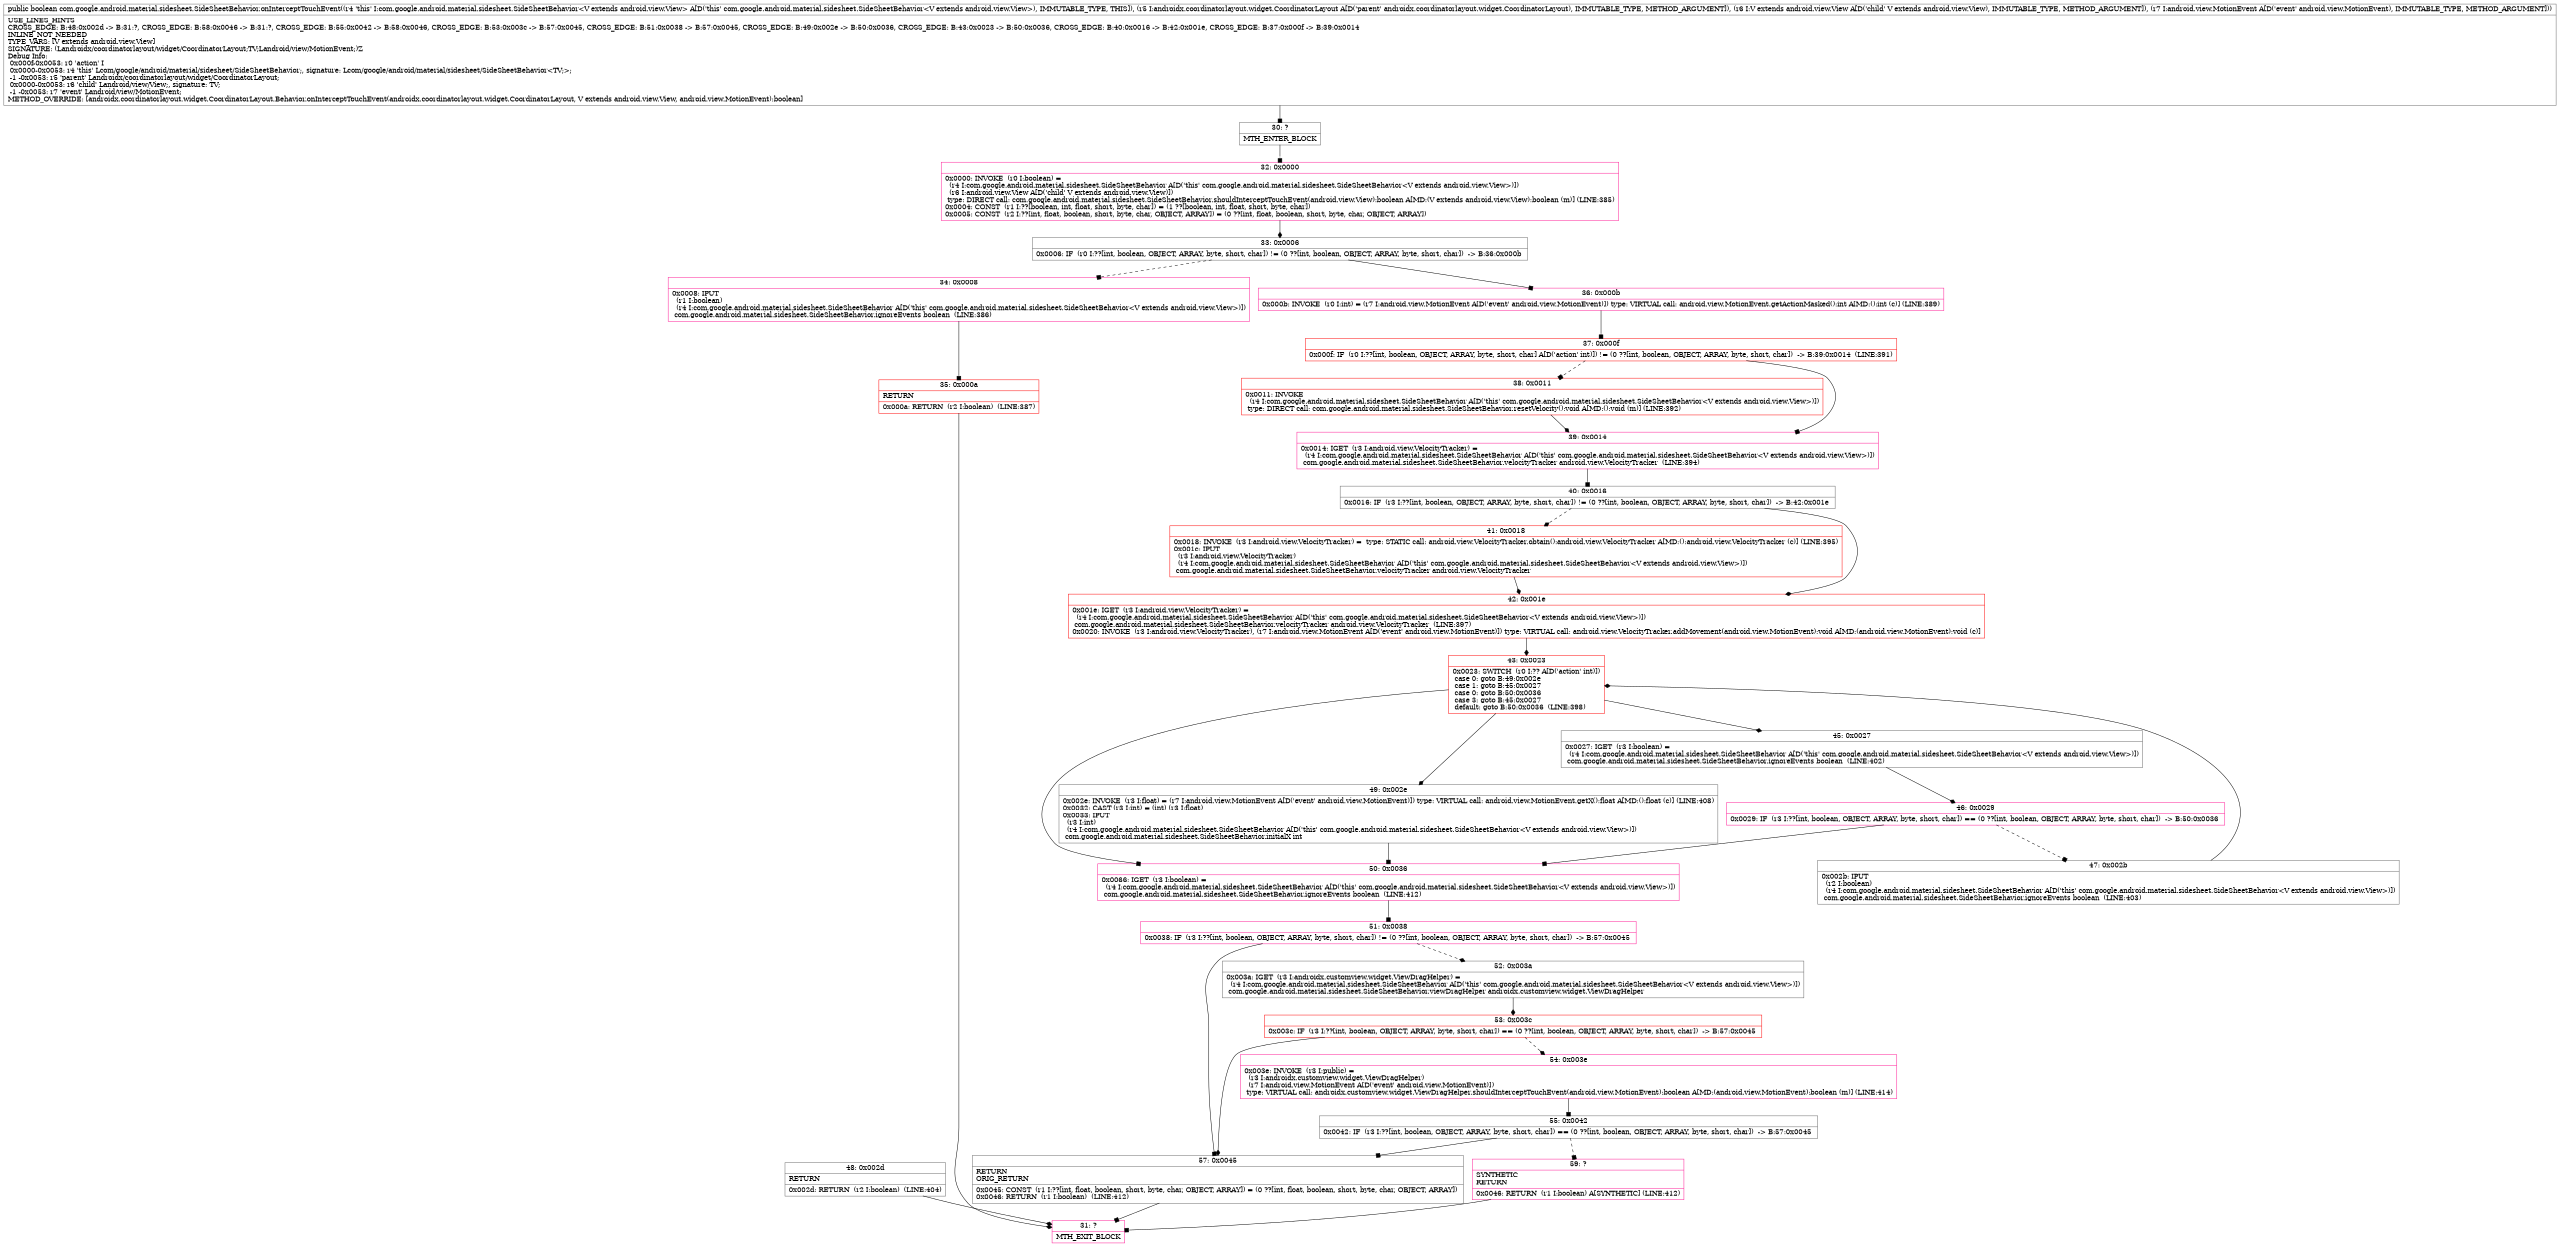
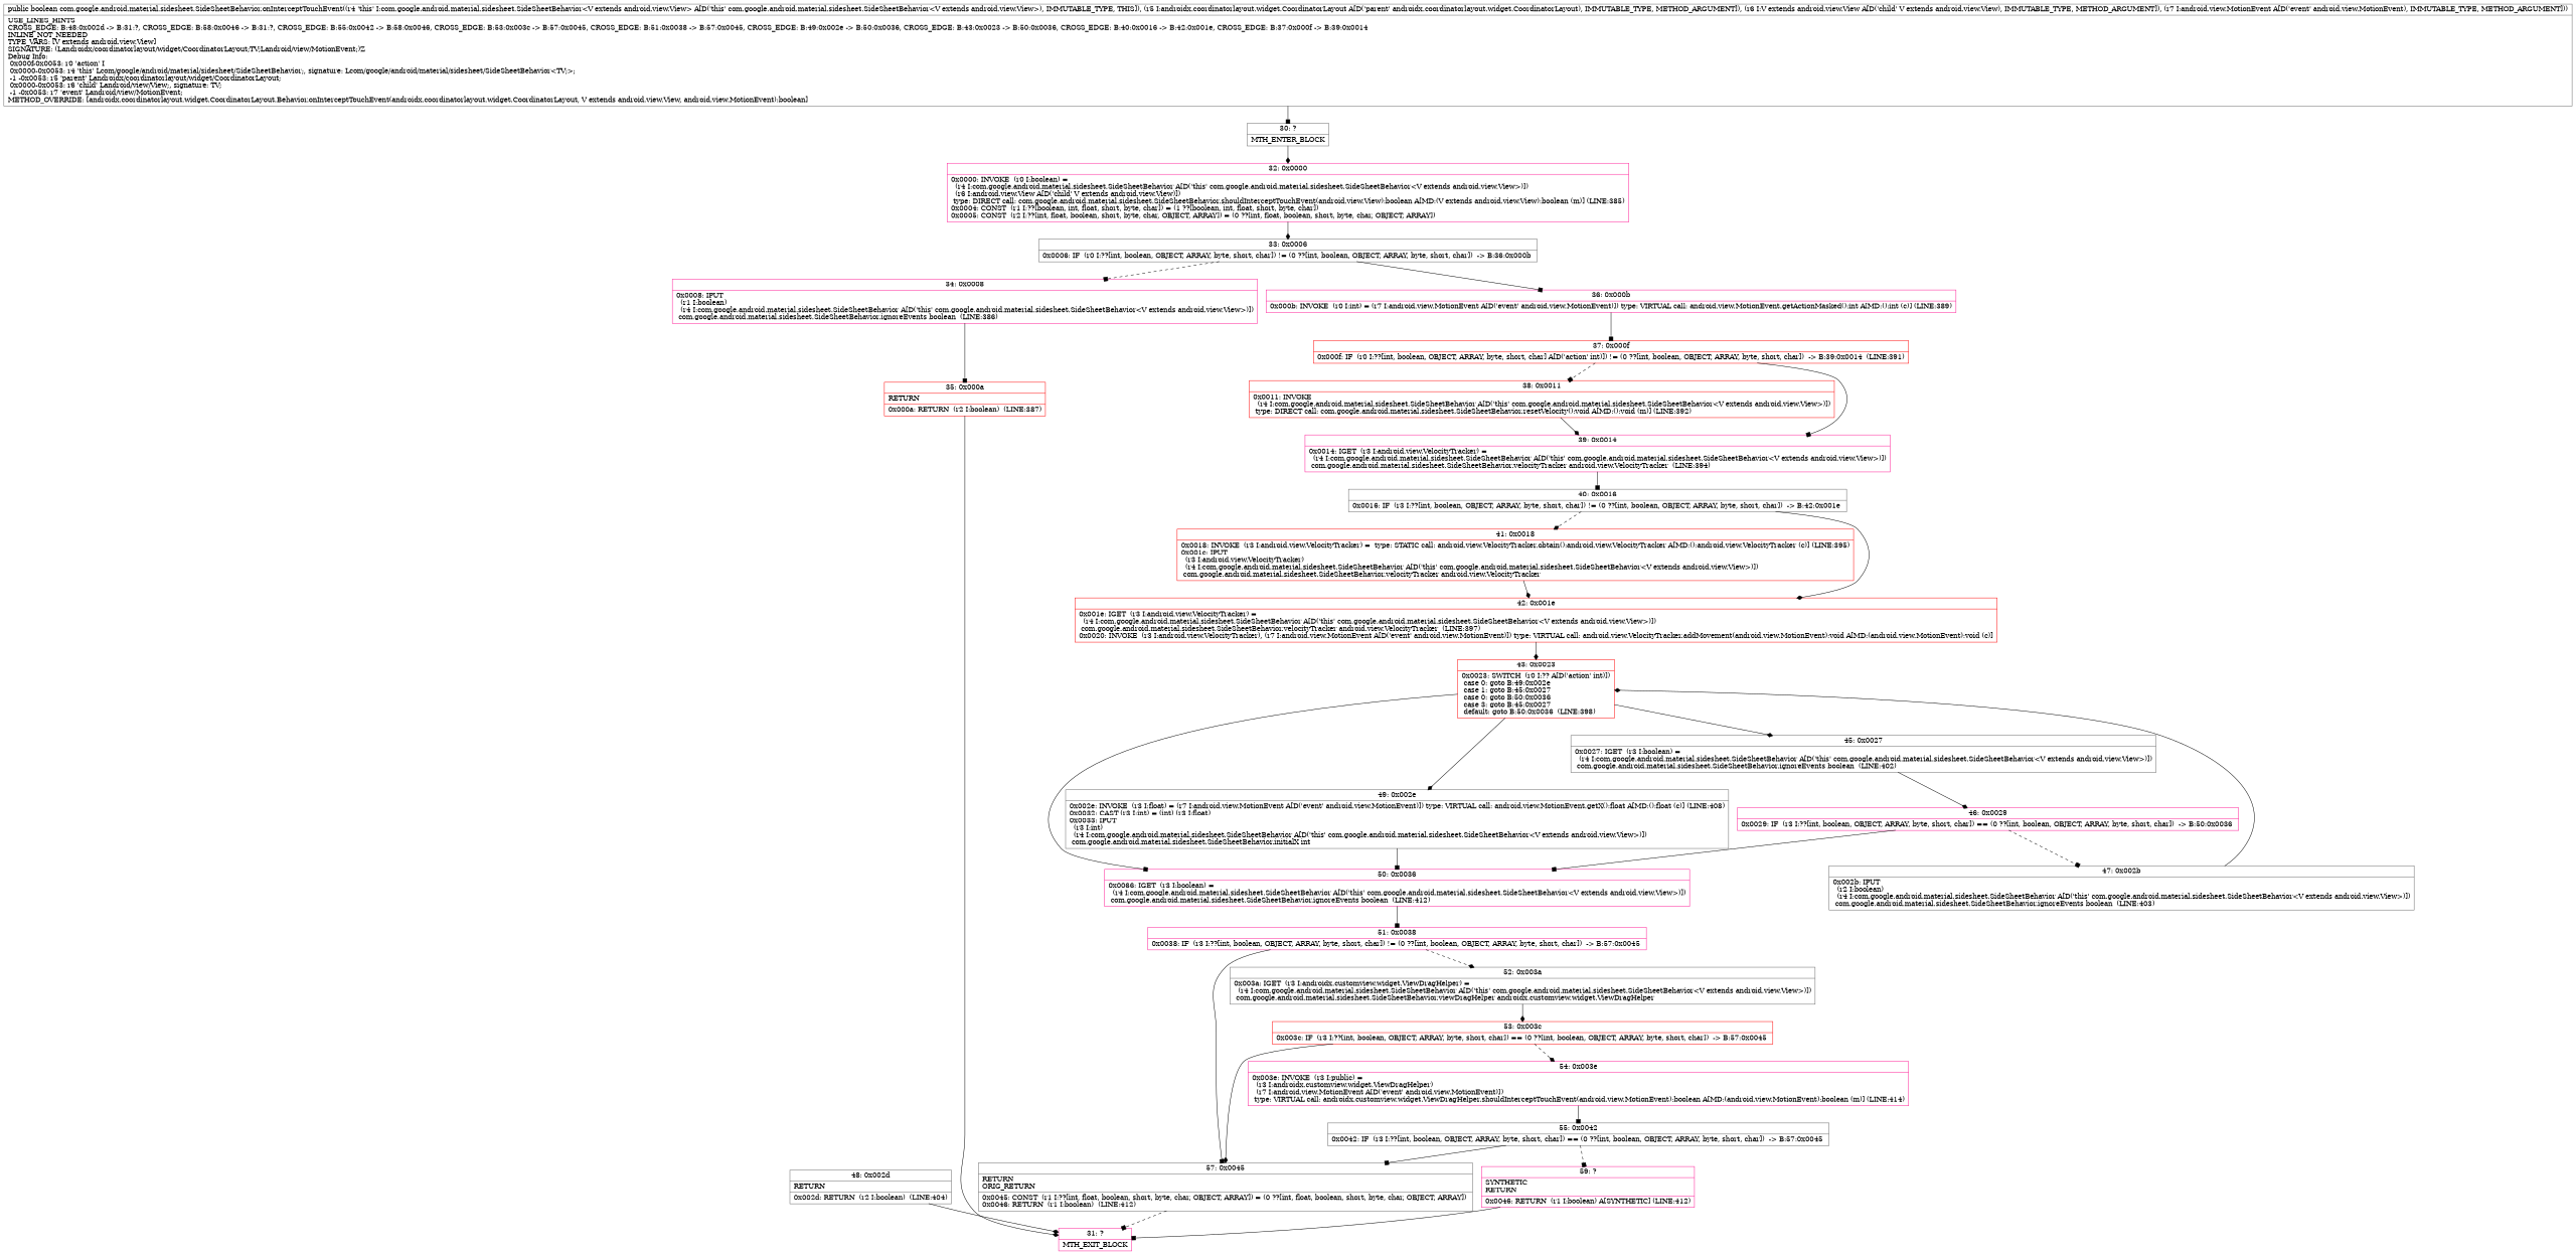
  digraph {
    node [color=gray40 shape=record]
    edge [arrowhead=box]
    n1 [label="{30\:\ ?|MTH_ENTER_BLOCK\l}"]
    n2 [color=deeppink label="{32\:\ 0x0000|0x0000: INVOKE  (r0 I:boolean) = \l  (r4 I:com.google.android.material.sidesheet.SideSheetBehavior A[D('this' com.google.android.material.sidesheet.SideSheetBehavior\<V extends android.view.View\>)])\l  (r6 I:android.view.View A[D('child' V extends android.view.View)])\l type: DIRECT call: com.google.android.material.sidesheet.SideSheetBehavior.shouldInterceptTouchEvent(android.view.View):boolean A[MD:(V extends android.view.View):boolean (m)] (LINE:385)\l0x0004: CONST  (r1 I:??[boolean, int, float, short, byte, char]) = (1 ??[boolean, int, float, short, byte, char]) \l0x0005: CONST  (r2 I:??[int, float, boolean, short, byte, char, OBJECT, ARRAY]) = (0 ??[int, float, boolean, short, byte, char, OBJECT, ARRAY]) \l}"]
    n3 [label="{33\:\ 0x0006|0x0006: IF  (r0 I:??[int, boolean, OBJECT, ARRAY, byte, short, char]) != (0 ??[int, boolean, OBJECT, ARRAY, byte, short, char])  \-\> B:36:0x000b \l}"]
    n4 [color=deeppink label="{34\:\ 0x0008|0x0008: IPUT  \l  (r1 I:boolean)\l  (r4 I:com.google.android.material.sidesheet.SideSheetBehavior A[D('this' com.google.android.material.sidesheet.SideSheetBehavior\<V extends android.view.View\>)])\l com.google.android.material.sidesheet.SideSheetBehavior.ignoreEvents boolean  (LINE:386)\l}"]
    n5 [color=deeppink label="{36\:\ 0x000b|0x000b: INVOKE  (r0 I:int) = (r7 I:android.view.MotionEvent A[D('event' android.view.MotionEvent)]) type: VIRTUAL call: android.view.MotionEvent.getActionMasked():int A[MD:():int (c)] (LINE:389)\l}"]
    n6 [color=red label="{35\:\ 0x000a|RETURN\l|0x000a: RETURN  (r2 I:boolean)  (LINE:387)\l}"]
    n7 [color=red label="{37\:\ 0x000f|0x000f: IF  (r0 I:??[int, boolean, OBJECT, ARRAY, byte, short, char] A[D('action' int)]) != (0 ??[int, boolean, OBJECT, ARRAY, byte, short, char])  \-\> B:39:0x0014  (LINE:391)\l}"]
    n8 [color=deeppink label="{31\:\ ?|MTH_EXIT_BLOCK\l}"]
    n9 [color=red label="{38\:\ 0x0011|0x0011: INVOKE  \l  (r4 I:com.google.android.material.sidesheet.SideSheetBehavior A[D('this' com.google.android.material.sidesheet.SideSheetBehavior\<V extends android.view.View\>)])\l type: DIRECT call: com.google.android.material.sidesheet.SideSheetBehavior.resetVelocity():void A[MD:():void (m)] (LINE:392)\l}"]
    n10 [color=deeppink label="{39\:\ 0x0014|0x0014: IGET  (r3 I:android.view.VelocityTracker) = \l  (r4 I:com.google.android.material.sidesheet.SideSheetBehavior A[D('this' com.google.android.material.sidesheet.SideSheetBehavior\<V extends android.view.View\>)])\l com.google.android.material.sidesheet.SideSheetBehavior.velocityTracker android.view.VelocityTracker  (LINE:394)\l}"]
    n11 [label="{40\:\ 0x0016|0x0016: IF  (r3 I:??[int, boolean, OBJECT, ARRAY, byte, short, char]) != (0 ??[int, boolean, OBJECT, ARRAY, byte, short, char])  \-\> B:42:0x001e \l}"]
    n12 [color=red label="{41\:\ 0x0018|0x0018: INVOKE  (r3 I:android.view.VelocityTracker) =  type: STATIC call: android.view.VelocityTracker.obtain():android.view.VelocityTracker A[MD:():android.view.VelocityTracker (c)] (LINE:395)\l0x001c: IPUT  \l  (r3 I:android.view.VelocityTracker)\l  (r4 I:com.google.android.material.sidesheet.SideSheetBehavior A[D('this' com.google.android.material.sidesheet.SideSheetBehavior\<V extends android.view.View\>)])\l com.google.android.material.sidesheet.SideSheetBehavior.velocityTracker android.view.VelocityTracker \l}"]
    n13 [color=red label="{42\:\ 0x001e|0x001e: IGET  (r3 I:android.view.VelocityTracker) = \l  (r4 I:com.google.android.material.sidesheet.SideSheetBehavior A[D('this' com.google.android.material.sidesheet.SideSheetBehavior\<V extends android.view.View\>)])\l com.google.android.material.sidesheet.SideSheetBehavior.velocityTracker android.view.VelocityTracker  (LINE:397)\l0x0020: INVOKE  (r3 I:android.view.VelocityTracker), (r7 I:android.view.MotionEvent A[D('event' android.view.MotionEvent)]) type: VIRTUAL call: android.view.VelocityTracker.addMovement(android.view.MotionEvent):void A[MD:(android.view.MotionEvent):void (c)]\l}"]
    n14 [color=red label="{43\:\ 0x0023|0x0023: SWITCH  (r0 I:?? A[D('action' int)])\l case 0: goto B:49:0x002e\l case 1: goto B:45:0x0027\l case 0: goto B:50:0x0036\l case 3: goto B:45:0x0027\l default: goto B:50:0x0036  (LINE:398)\l}"]
    n15 [label="{45\:\ 0x0027|0x0027: IGET  (r3 I:boolean) = \l  (r4 I:com.google.android.material.sidesheet.SideSheetBehavior A[D('this' com.google.android.material.sidesheet.SideSheetBehavior\<V extends android.view.View\>)])\l com.google.android.material.sidesheet.SideSheetBehavior.ignoreEvents boolean  (LINE:402)\l}"]
    n16 [label="{49\:\ 0x002e|0x002e: INVOKE  (r3 I:float) = (r7 I:android.view.MotionEvent A[D('event' android.view.MotionEvent)]) type: VIRTUAL call: android.view.MotionEvent.getX():float A[MD:():float (c)] (LINE:408)\l0x0032: CAST (r3 I:int) = (int) (r3 I:float) \l0x0033: IPUT  \l  (r3 I:int)\l  (r4 I:com.google.android.material.sidesheet.SideSheetBehavior A[D('this' com.google.android.material.sidesheet.SideSheetBehavior\<V extends android.view.View\>)])\l com.google.android.material.sidesheet.SideSheetBehavior.initialX int \l}"]
    n17 [color=deeppink label="{50\:\ 0x0036|0x0066: IGET  (r3 I:boolean) = \l  (r4 I:com.google.android.material.sidesheet.SideSheetBehavior A[D('this' com.google.android.material.sidesheet.SideSheetBehavior\<V extends android.view.View\>)])\l com.google.android.material.sidesheet.SideSheetBehavior.ignoreEvents boolean  (LINE:412)\l}"]
    n18 [color=deeppink label="{46\:\ 0x0029|0x0029: IF  (r3 I:??[int, boolean, OBJECT, ARRAY, byte, short, char]) == (0 ??[int, boolean, OBJECT, ARRAY, byte, short, char])  \-\> B:50:0x0036 \l}"]
    n19 [color=deeppink label="{51\:\ 0x0038|0x0038: IF  (r3 I:??[int, boolean, OBJECT, ARRAY, byte, short, char]) != (0 ??[int, boolean, OBJECT, ARRAY, byte, short, char])  \-\> B:57:0x0045 \l}"]
    n20 [label="{47\:\ 0x002b|0x002b: IPUT  \l  (r2 I:boolean)\l  (r4 I:com.google.android.material.sidesheet.SideSheetBehavior A[D('this' com.google.android.material.sidesheet.SideSheetBehavior\<V extends android.view.View\>)])\l com.google.android.material.sidesheet.SideSheetBehavior.ignoreEvents boolean  (LINE:403)\l}"]
    n21 [label="{48\:\ 0x002d|RETURN\l|0x002d: RETURN  (r2 I:boolean)  (LINE:404)\l}"]
    n22 [label="{52\:\ 0x003a|0x003a: IGET  (r3 I:androidx.customview.widget.ViewDragHelper) = \l  (r4 I:com.google.android.material.sidesheet.SideSheetBehavior A[D('this' com.google.android.material.sidesheet.SideSheetBehavior\<V extends android.view.View\>)])\l com.google.android.material.sidesheet.SideSheetBehavior.viewDragHelper androidx.customview.widget.ViewDragHelper \l}"]
    n23 [label="{57\:\ 0x0045|RETURN\lORIG_RETURN\l|0x0045: CONST  (r1 I:??[int, float, boolean, short, byte, char, OBJECT, ARRAY]) = (0 ??[int, float, boolean, short, byte, char, OBJECT, ARRAY]) \l0x0046: RETURN  (r1 I:boolean)  (LINE:412)\l}"]
    n24 [color=red label="{53\:\ 0x003c|0x003c: IF  (r3 I:??[int, boolean, OBJECT, ARRAY, byte, short, char]) == (0 ??[int, boolean, OBJECT, ARRAY, byte, short, char])  \-\> B:57:0x0045 \l}"]
    n25 [color=deeppink label="{54\:\ 0x003e|0x003e: INVOKE  (r3 I:public) = \l  (r3 I:androidx.customview.widget.ViewDragHelper)\l  (r7 I:android.view.MotionEvent A[D('event' android.view.MotionEvent)])\l type: VIRTUAL call: androidx.customview.widget.ViewDragHelper.shouldInterceptTouchEvent(android.view.MotionEvent):boolean A[MD:(android.view.MotionEvent):boolean (m)] (LINE:414)\l}"]
    n26 [label="{55\:\ 0x0042|0x0042: IF  (r3 I:??[int, boolean, OBJECT, ARRAY, byte, short, char]) == (0 ??[int, boolean, OBJECT, ARRAY, byte, short, char])  \-\> B:57:0x0045 \l}"]
    n27 [color=deeppink label="{59\:\ ?|SYNTHETIC\lRETURN\l|0x0046: RETURN  (r1 I:boolean) A[SYNTHETIC] (LINE:412)\l}"]
    n28 [label="{public boolean com.google.android.material.sidesheet.SideSheetBehavior.onInterceptTouchEvent((r4 'this' I:com.google.android.material.sidesheet.SideSheetBehavior\<V extends android.view.View\> A[D('this' com.google.android.material.sidesheet.SideSheetBehavior\<V extends android.view.View\>), IMMUTABLE_TYPE, THIS]), (r5 I:androidx.coordinatorlayout.widget.CoordinatorLayout A[D('parent' androidx.coordinatorlayout.widget.CoordinatorLayout), IMMUTABLE_TYPE, METHOD_ARGUMENT]), (r6 I:V extends android.view.View A[D('child' V extends android.view.View), IMMUTABLE_TYPE, METHOD_ARGUMENT]), (r7 I:android.view.MotionEvent A[D('event' android.view.MotionEvent), IMMUTABLE_TYPE, METHOD_ARGUMENT]))  | USE_LINES_HINTS\lCROSS_EDGE: B:48:0x002d \-\> B:31:?, CROSS_EDGE: B:58:0x0046 \-\> B:31:?, CROSS_EDGE: B:55:0x0042 \-\> B:58:0x0046, CROSS_EDGE: B:53:0x003c \-\> B:57:0x0045, CROSS_EDGE: B:51:0x0038 \-\> B:57:0x0045, CROSS_EDGE: B:49:0x002e \-\> B:50:0x0036, CROSS_EDGE: B:43:0x0023 \-\> B:50:0x0036, CROSS_EDGE: B:40:0x0016 \-\> B:42:0x001e, CROSS_EDGE: B:37:0x000f \-\> B:39:0x0014\lINLINE_NOT_NEEDED\lTYPE_VARS: [V extends android.view.View]\lSIGNATURE: (Landroidx\/coordinatorlayout\/widget\/CoordinatorLayout;TV;Landroid\/view\/MotionEvent;)Z\lDebug Info:\l  0x000f\-0x0053: r0 'action' I\l  0x0000\-0x0053: r4 'this' Lcom\/google\/android\/material\/sidesheet\/SideSheetBehavior;, signature: Lcom\/google\/android\/material\/sidesheet\/SideSheetBehavior\<TV;\>;\l  \-1 \-0x0053: r5 'parent' Landroidx\/coordinatorlayout\/widget\/CoordinatorLayout;\l  0x0000\-0x0053: r6 'child' Landroid\/view\/View;, signature: TV;\l  \-1 \-0x0053: r7 'event' Landroid\/view\/MotionEvent;\lMETHOD_OVERRIDE: [androidx.coordinatorlayout.widget.CoordinatorLayout.Behavior.onInterceptTouchEvent(androidx.coordinatorlayout.widget.CoordinatorLayout, V extends android.view.View, android.view.MotionEvent):boolean]\l}"]
-   n1 -> n2
+   n1 -> n2 [arrowhead=diamond]
    n2 -> n3 [arrowhead=diamond]
    n3 -> n4 [style=dashed]
    n3 -> n5
    n4 -> n6
    n5 -> n7
    n6 -> n8 [arrowhead=diamond]
    n7 -> n9 [style=dashed]
    n7 -> n10
    n9 -> n10 [arrowhead=diamond]
    n10 -> n11
    n11 -> n12 [arrowhead=diamond style=dashed]
    n11 -> n13 [arrowhead=diamond]
    n12 -> n13 [arrowhead=diamond]
    n13 -> n14 [arrowhead=diamond]
    n14 -> n15 [arrowhead=diamond]
    n14 -> n16 [arrowhead=diamond]
    n14 -> n17
    n15 -> n18 [arrowhead=diamond]
    n16 -> n17
    n17 -> n19
    n18 -> n17
    n18 -> n20 [style=dashed]
    n19 -> n22 [arrowhead=diamond style=dashed]
    n19 -> n23
    n20 -> n14 [arrowhead=diamond]
    n21 -> n8 [arrowhead=diamond]
    n22 -> n24 [arrowhead=diamond]
-   n23 -> n8
+   n23 -> n8 [style=dashed]
    n24 -> n23 [arrowhead=diamond]
    n24 -> n25 [arrowhead=diamond style=dashed]
    n25 -> n26
    n26 -> n23
    n26 -> n27 [style=dashed]
    n27 -> n8
    n28 -> n1
  }
